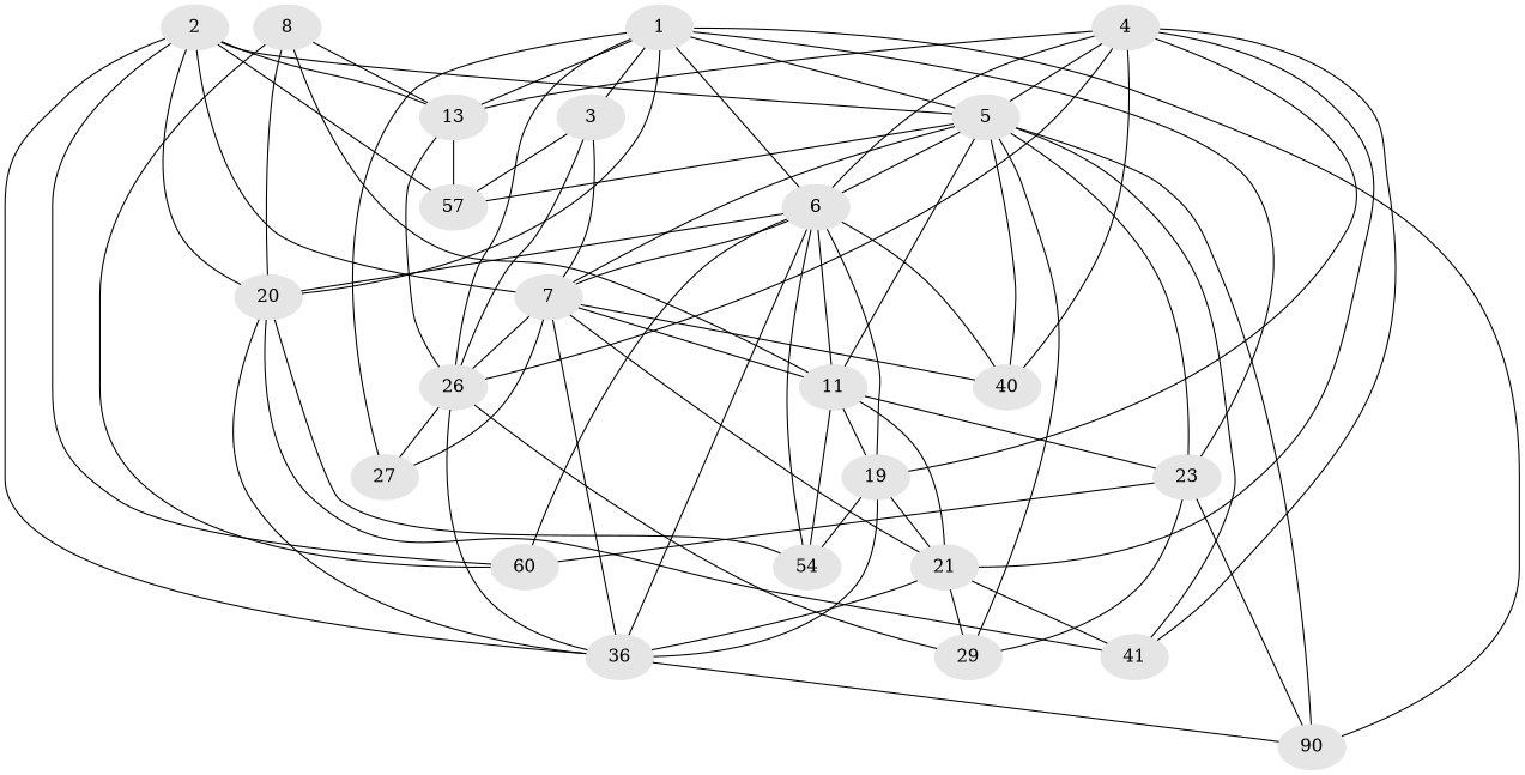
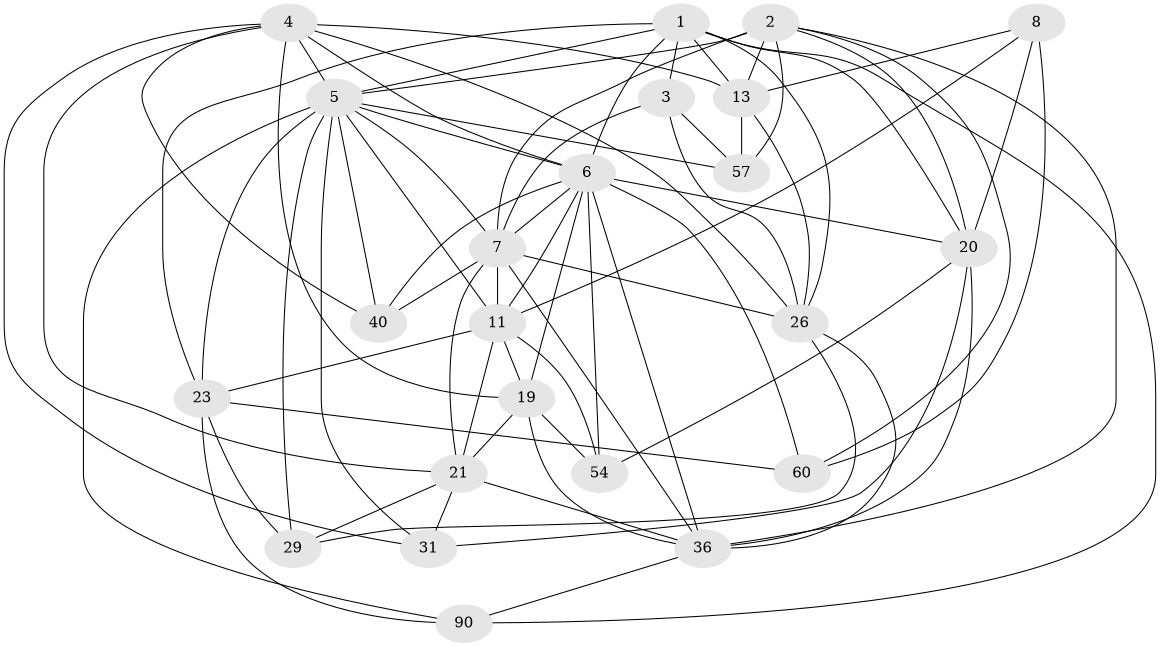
  graph {
    node [color=gray90 style=filled]
    1 [super="+30+24"]
    3
    5 [super="+10+9+49"]
    6 [super="+16+12+15"]
    13 [super="+42"]
    20 [super="+44"]
    23 [super="+25+51"]
    26 [super="+38"]
-   27
    n10 [label=90]
    7 [super="+18+14"]
    57
    40
-   41
+   41 [label=31]
    11 [super="+45+35"]
    29
    36 [super="+62+55"]
    60
    19 [super="+28"]
    54
    2 [super="+56+34"]
    21 [super="+31+22"]
    4 [super="+32+48"]
    8
    1 -- 3
    1 -- 5
    1 -- 6
    1 -- 13
    1 -- 20 [weight=2]
    1 -- 23 [weight=2]
    1 -- 26
-   1 -- 27 [weight=2]
    1 -- n10
    3 -- 26
    3 -- 7
    3 -- 57
    5 -- 6
    5 -- 23 [weight=3]
    5 -- n10
    5 -- 7
    5 -- 57
    5 -- 40
    5 -- 41
    5 -- 11
    5 -- 29
    6 -- 20
    6 -- 7 [weight=2]
    6 -- 40
    6 -- 11
    6 -- 36
    6 -- 60
    6 -- 19
    6 -- 54
    13 -- 26
    13 -- 57
    20 -- 41
    20 -- 36
    20 -- 54
    23 -- n10
    23 -- 29
    23 -- 60
-   26 -- 27
    26 -- 29
    26 -- 36
    7 -- 26
-   7 -- 27
    7 -- 40
    7 -- 11
    7 -- 36
    7 -- 21
    11 -- 23 [weight=2]
    11 -- 19
    11 -- 54
    11 -- 21
    36 -- n10
    19 -- 36
    19 -- 54
    19 -- 21 [weight=2]
    2 -- 5
    2 -- 13
    2 -- 20
    2 -- 7 [weight=2]
    2 -- 57
    2 -- 36
    2 -- 60
    21 -- 41
    21 -- 29
    21 -- 36
    4 -- 5
    4 -- 6
    4 -- 13
    4 -- 26
    4 -- 40
    4 -- 41
    4 -- 19
    4 -- 21
    8 -- 13
    8 -- 20
    8 -- 11
    8 -- 60
  }
